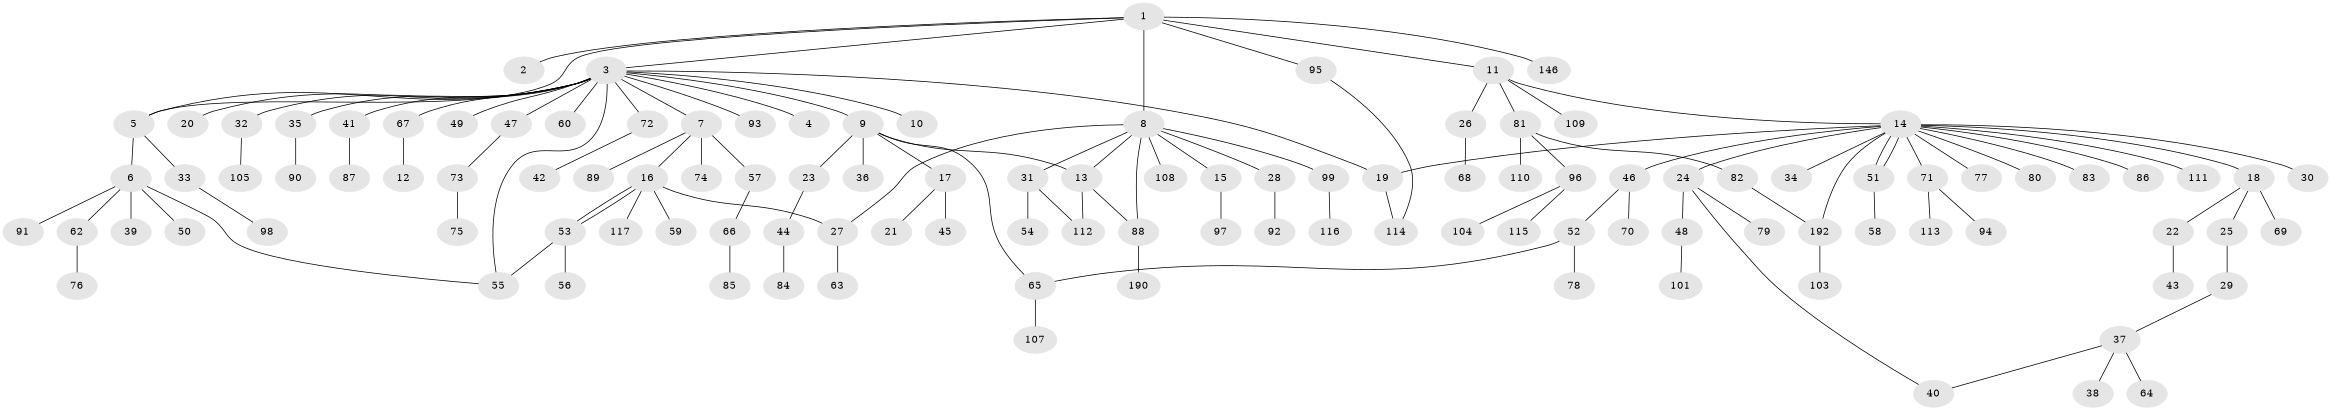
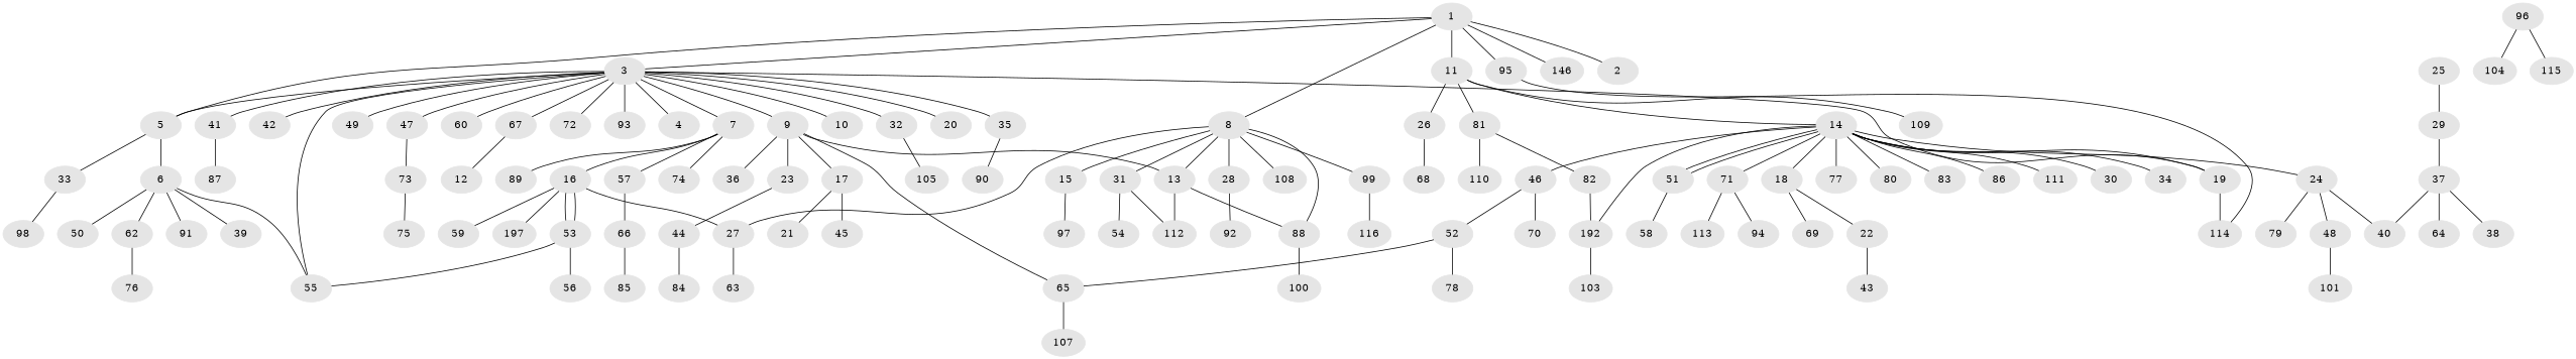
  graph {
    node [color=gray90 style=filled]
    1
    2
    3
    5
    8
    11
    95
    n8 [label=146]
    4
    7
    9
    10
    19
    20
    32
    35
    41
    42
    47
    49
    55
    60
    67
    72
    93
    6
    33
    88
    13
    15
    27
    28
    31
    99
    108
    14
    26
    81
    109
    114
    16
    57
    74
    89
    17
    23
    36
    65
    105
    90
    87
    73
    12
-   100 [label=190]
+   100
    39
    50
    62
    91
    98
    76
    53
    59
-   117
+   117 [label=197]
    66
    112
    97
    63
    92
    54
    116
    21
    45
    44
    107
    18
    24
    30
    34
    46
    51
    71
    77
    80
    83
    86
    n86 [label=192]
    111
    68
    82
    96
    110
    22
    25
    69
    40
    48
    79
    52
    70
    58
    94
    113
    103
    56
    43
    29
    84
    101
    37
    38
    64
    78
    75
    85
    104
    115
    1 -- 2
    1 -- 3
    1 -- 5
    1 -- 8
    1 -- 11
    1 -- 95
    1 -- n8
    3 -- 5
    3 -- 4
    3 -- 7
    3 -- 9
    3 -- 10
    3 -- 19
    3 -- 20
    3 -- 32
    3 -- 35
    3 -- 41
-   72 -- 42
+   3 -- 42
    3 -- 47
    3 -- 49
    3 -- 55
    3 -- 60
    3 -- 67
    3 -- 72
    3 -- 93
    5 -- 6
    5 -- 33
    8 -- 88
    8 -- 13
    8 -- 15
    8 -- 27
    8 -- 28
    8 -- 31
    8 -- 99
    8 -- 108
    11 -- 14
    11 -- 26
    11 -- 81
    11 -- 109
    95 -- 114
    7 -- 16
    7 -- 57
    7 -- 74
    7 -- 89
    9 -- 13
    9 -- 17
    9 -- 23
    9 -- 36
    9 -- 65
    19 -- 114
    32 -- 105
    35 -- 90
    41 -- 87
    47 -- 73
    67 -- 12
    6 -- 55
    6 -- 39
    6 -- 50
    6 -- 62
    6 -- 91
    33 -- 98
    88 -- 100
    13 -- 88
    13 -- 112
    15 -- 97
    27 -- 63
    28 -- 92
    31 -- 112
    31 -- 54
    99 -- 116
    14 -- 19
    14 -- 18
    14 -- 24
    14 -- 30
    14 -- 34
    14 -- 46
    14 -- 51
    14 -- 51
    14 -- 71
    14 -- 77
    14 -- 80
    14 -- 83
    14 -- 86
    14 -- n86
    14 -- 111
    26 -- 68
    81 -- 82
-   81 -- 96
    81 -- 110
    16 -- 27
    16 -- 53
    16 -- 53
    16 -- 59
    16 -- 117
    57 -- 66
    17 -- 21
    17 -- 45
    23 -- 44
    65 -- 107
    73 -- 75
    62 -- 76
    53 -- 55
    53 -- 56
    66 -- 85
    44 -- 84
    18 -- 22
-   18 -- 25
    18 -- 69
    24 -- 40
    24 -- 48
    24 -- 79
    46 -- 52
    46 -- 70
    51 -- 58
    71 -- 94
    71 -- 113
    n86 -- 103
    82 -- n86
    96 -- 104
    96 -- 115
    22 -- 43
    25 -- 29
    48 -- 101
    52 -- 65
    52 -- 78
    29 -- 37
    37 -- 40
    37 -- 38
    37 -- 64
  }
